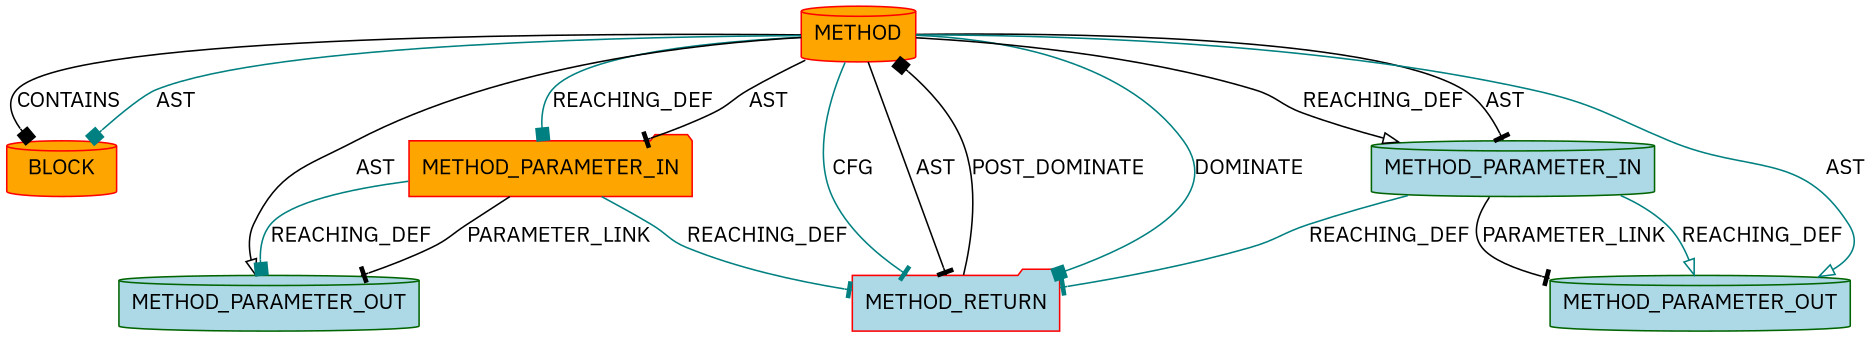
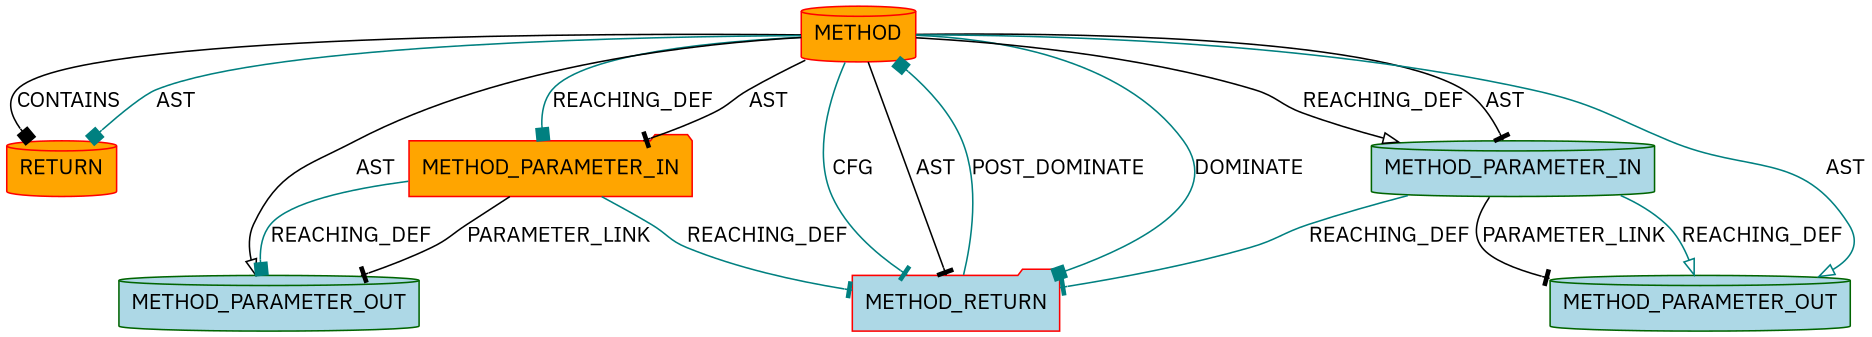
  digraph {
    fontname="IBM Plex Sans"
    node [CODE="struct sk_buff_head *dst" ORDER=2 TYPE_FULL_NAME="sk_buff_head*" color=red fillcolor=lightblue fontname="IBM Plex Sans" shape=cylinder style=filled COLUMN_NUMBER=5 LINE_NUMBER=201 EVALUATION_STRATEGY=BY_VALUE IS_VARIADIC=false]
    edge [arrowhead=tee color=teal fontname="IBM Plex Sans"]
-   n1 [ARGUMENT_INDEX=-1 CODE="<empty>" ORDER=3 TYPE_FULL_NAME="<empty>" fillcolor=orange label=BLOCK COLUMN_NUMBER="" LINE_NUMBER="" EVALUATION_STRATEGY="" IS_VARIADIC=""]
+   n1 [ARGUMENT_INDEX=-1 CODE="<empty>" ORDER=3 TYPE_FULL_NAME="<empty>" fillcolor=orange label=RETURN COLUMN_NUMBER="" LINE_NUMBER="" EVALUATION_STRATEGY="" IS_VARIADIC=""]
    n2 [AST_PARENT_FULL_NAME="tls.h:<global>" AST_PARENT_TYPE=TYPE_DECL CODE="int tls_strp_msg_hold(struct tls_strparser *strp, struct sk_buff_head *dst);" COLUMN_NUMBER_END=75 FILENAME="tls.h" FULL_NAME=tls_strp_msg_hold IS_EXTERNAL=false LINE_NUMBER_END=201 NAME=tls_strp_msg_hold ORDER=58 SIGNATURE="int tls_strp_msg_hold (tls_strparser*,sk_buff_head*)" fillcolor=orange label=METHOD TYPE_FULL_NAME="" EVALUATION_STRATEGY="" IS_VARIADIC=""]
    n3 [COLUMN_NUMBER=51 INDEX=2 NAME=dst fillcolor=orange label=METHOD_PARAMETER_IN shape=folder]
    n4 [CODE=RET ORDER=4 TYPE_FULL_NAME=int label=METHOD_RETURN shape=folder IS_VARIADIC=""]
    n5 [COLUMN_NUMBER=51 INDEX=2 NAME=dst color=darkgreen label=METHOD_PARAMETER_OUT]
    n6 [CODE="struct tls_strparser *strp" COLUMN_NUMBER=23 INDEX=1 NAME=strp ORDER=1 TYPE_FULL_NAME="tls_strparser*" color=darkgreen label=METHOD_PARAMETER_IN]
    n7 [CODE="struct tls_strparser *strp" COLUMN_NUMBER=23 INDEX=1 NAME=strp ORDER=1 TYPE_FULL_NAME="tls_strparser*" color=darkgreen label=METHOD_PARAMETER_OUT]
    n2 -> n1 [arrowhead=box color=black label=CONTAINS]
    n2 -> n1 [arrowhead=box label=AST]
    n2 -> n3 [arrowhead=box label=REACHING_DEF]
    n2 -> n3 [color=black label=AST]
    n2 -> n4 [label=CFG]
    n2 -> n4 [color=black label=AST]
    n2 -> n4 [arrowhead=box label=DOMINATE]
    n2 -> n5 [arrowhead=onormal color=black label=AST]
    n2 -> n6 [arrowhead=onormal color=black label=REACHING_DEF]
    n2 -> n6 [color=black label=AST]
    n2 -> n7 [arrowhead=onormal label=AST]
    n3 -> n4 [VARIABLE=dst label=REACHING_DEF]
    n3 -> n5 [VARIABLE=dst arrowhead=box label=REACHING_DEF]
    n3 -> n5 [color=black label=PARAMETER_LINK]
-   n4 -> n2 [arrowhead=box color=black label=POST_DOMINATE]
+   n4 -> n2 [arrowhead=box label=POST_DOMINATE]
    n6 -> n4 [VARIABLE=strp label=REACHING_DEF]
    n6 -> n7 [color=black label=PARAMETER_LINK]
    n6 -> n7 [VARIABLE=strp arrowhead=onormal label=REACHING_DEF]
  }
